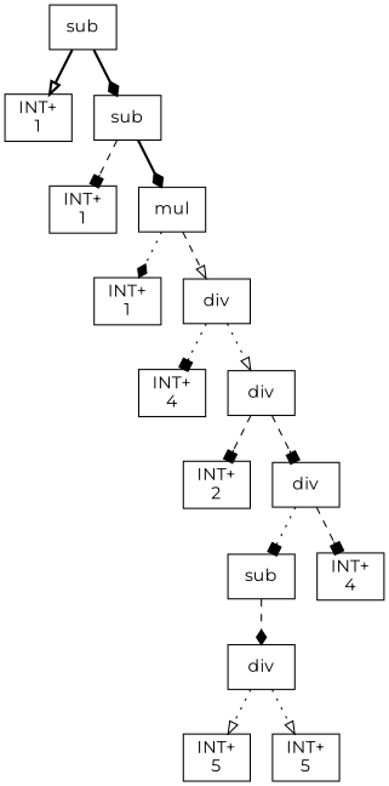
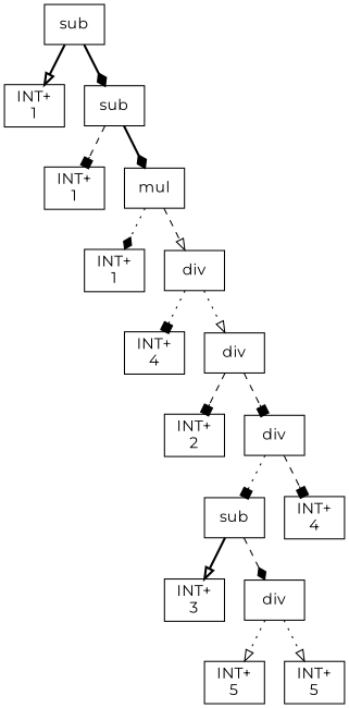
  digraph {
    fontname=Montserrat
    node [shape=box fontname=Montserrat]
    edge [style=dashed arrowhead=onormal fontname=Montserrat]
    n1 [label=sub]
    n2 [label="INT+\n1"]
    n3 [label=sub]
    n4 [label="INT+\n1"]
    n5 [label=mul]
    n6 [label="INT+\n1"]
    n7 [label=div]
    n8 [label="INT+\n4"]
    n9 [label=div]
    n10 [label="INT+\n2"]
    n11 [label=div]
    n12 [label=sub]
    n13 [label="INT+\n4"]
+   n14 [label="INT+\n3"]
    n15 [label=div]
    n16 [label="INT+\n5"]
    n17 [label="INT+\n5"]
    n1 -> n2 [style=bold]
    n1 -> n3 [style=bold arrowhead=diamond]
    n3 -> n4 [arrowhead=box]
    n3 -> n5 [style=bold arrowhead=diamond]
    n5 -> n6 [style=dotted arrowhead=diamond]
    n5 -> n7
    n7 -> n8 [style=dotted arrowhead=box]
    n7 -> n9 [style=dotted]
    n9 -> n10 [arrowhead=box]
    n9 -> n11 [arrowhead=box]
    n11 -> n12 [style=dotted arrowhead=box]
    n11 -> n13 [arrowhead=box]
+   n12 -> n14 [style=bold]
    n12 -> n15 [arrowhead=diamond]
    n15 -> n16 [style=dotted]
    n15 -> n17 [style=dotted]
  }
